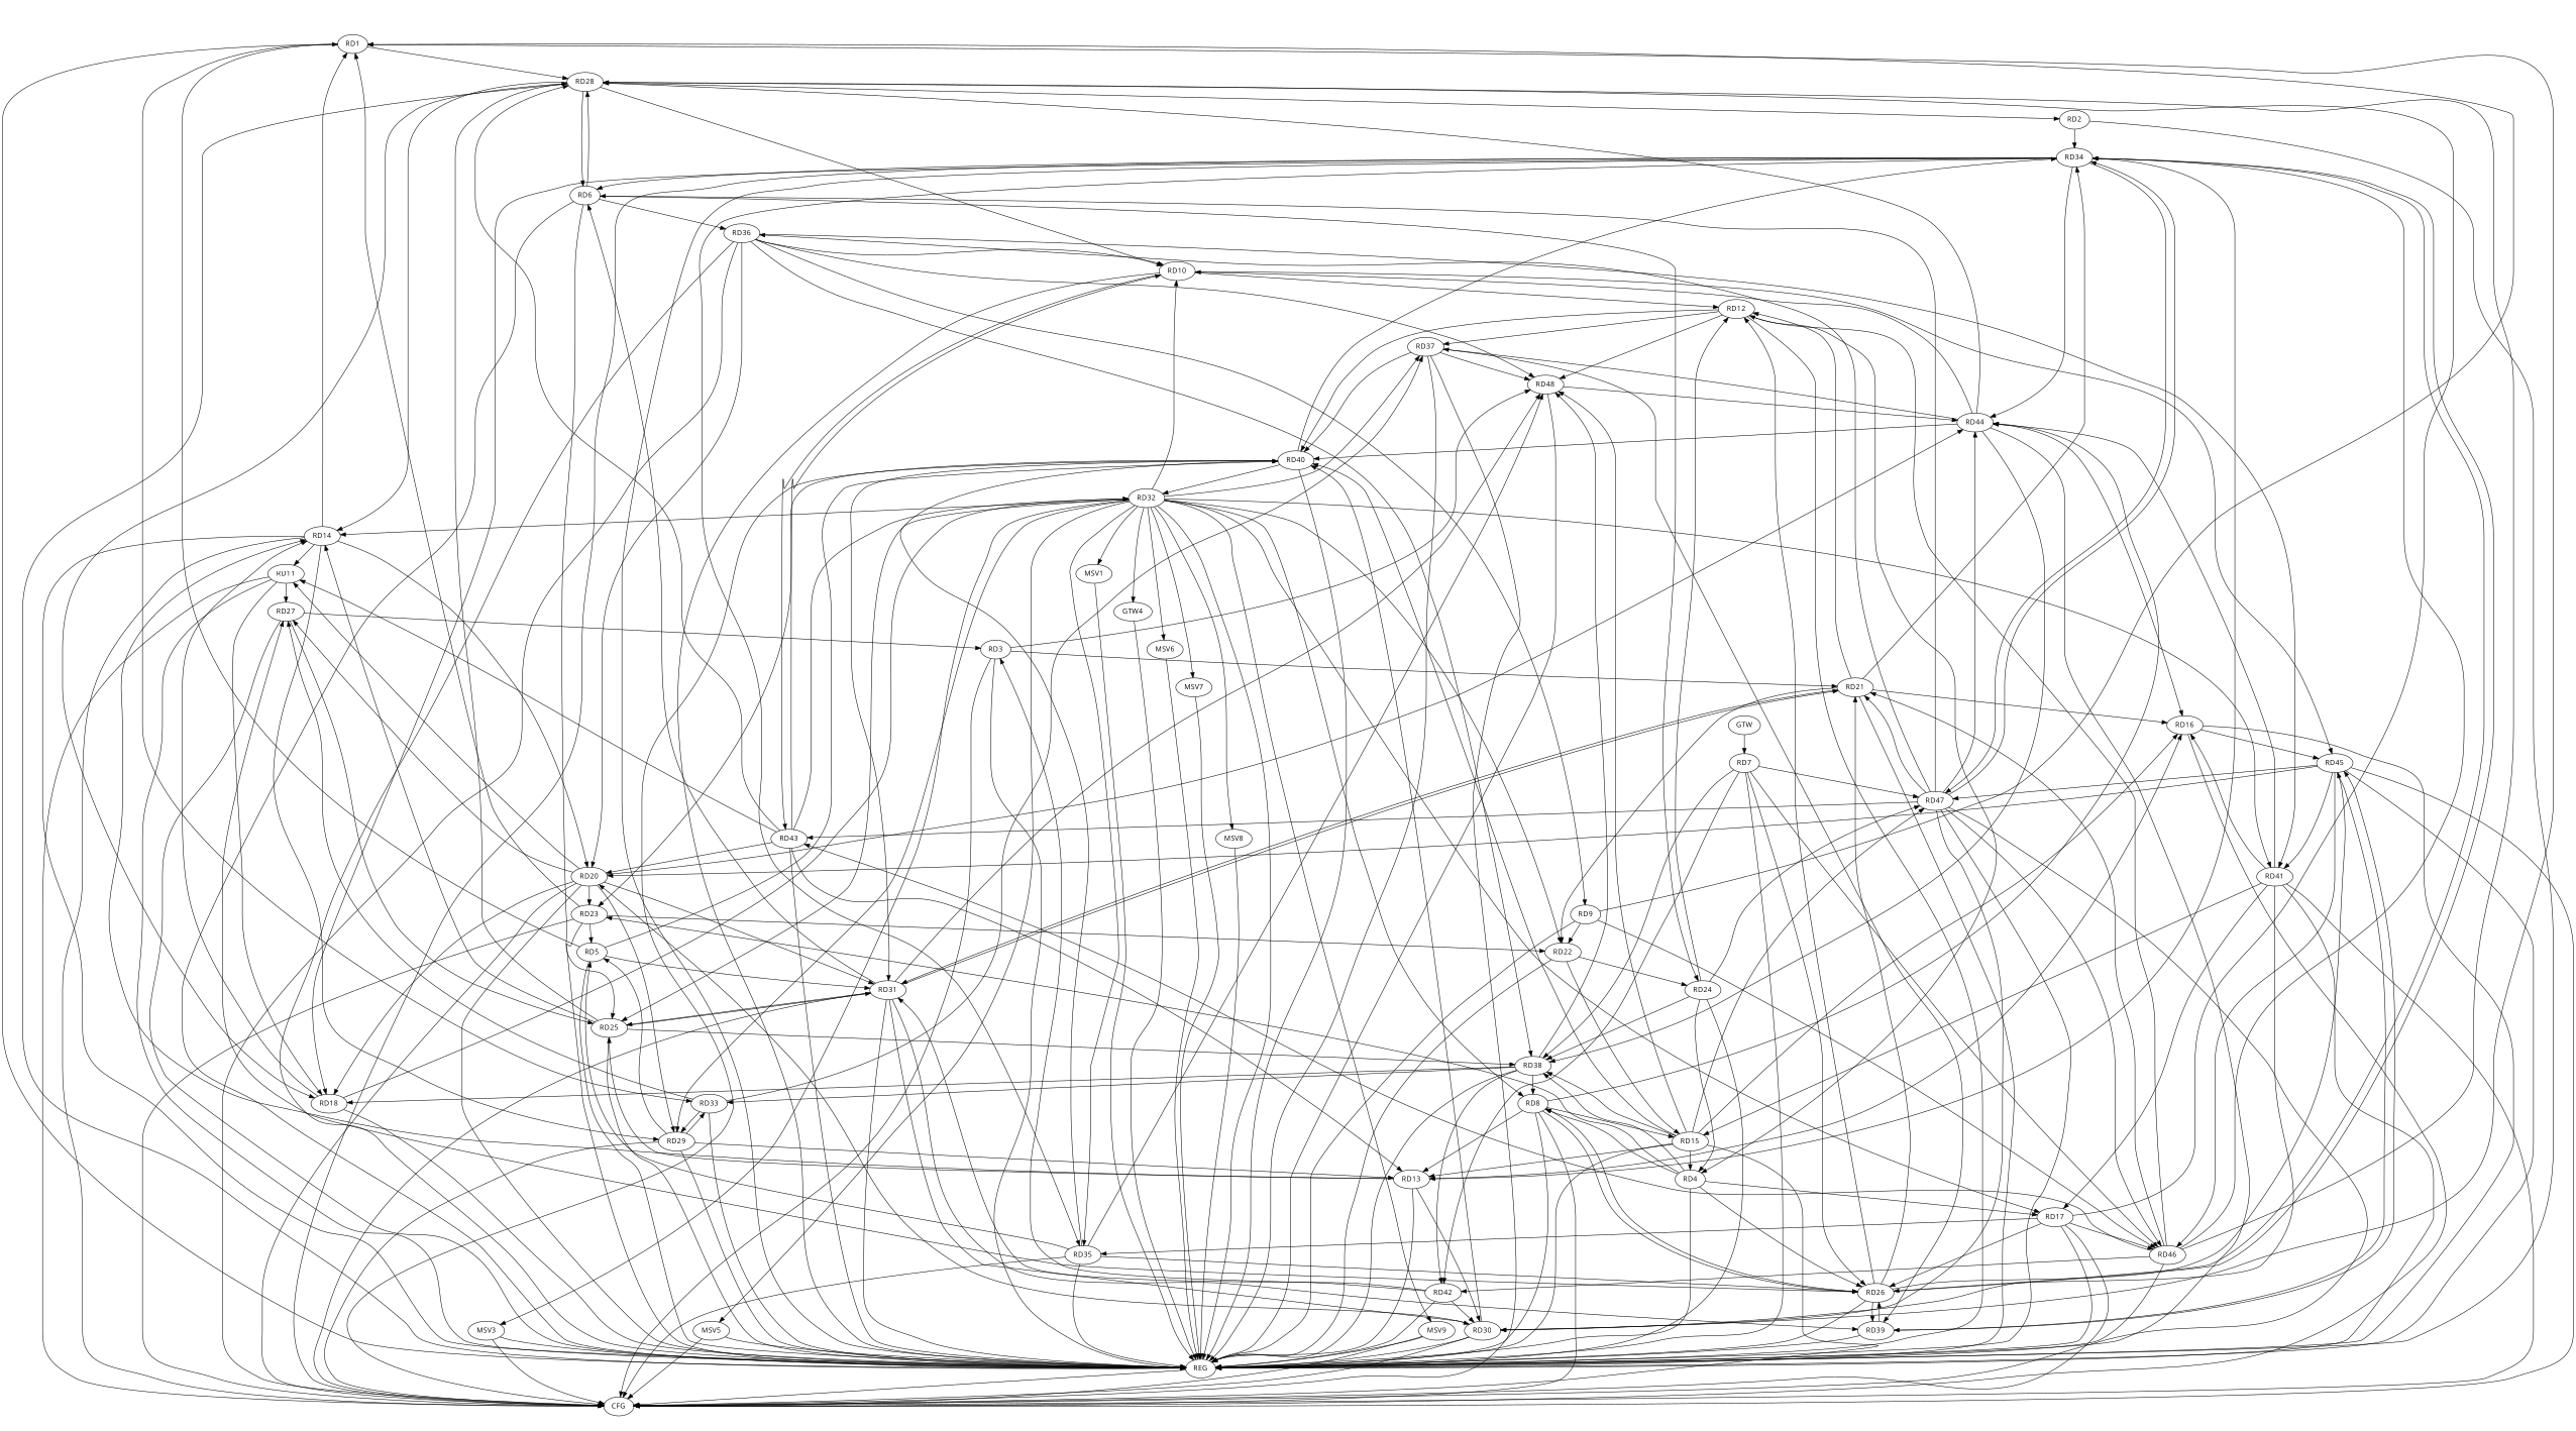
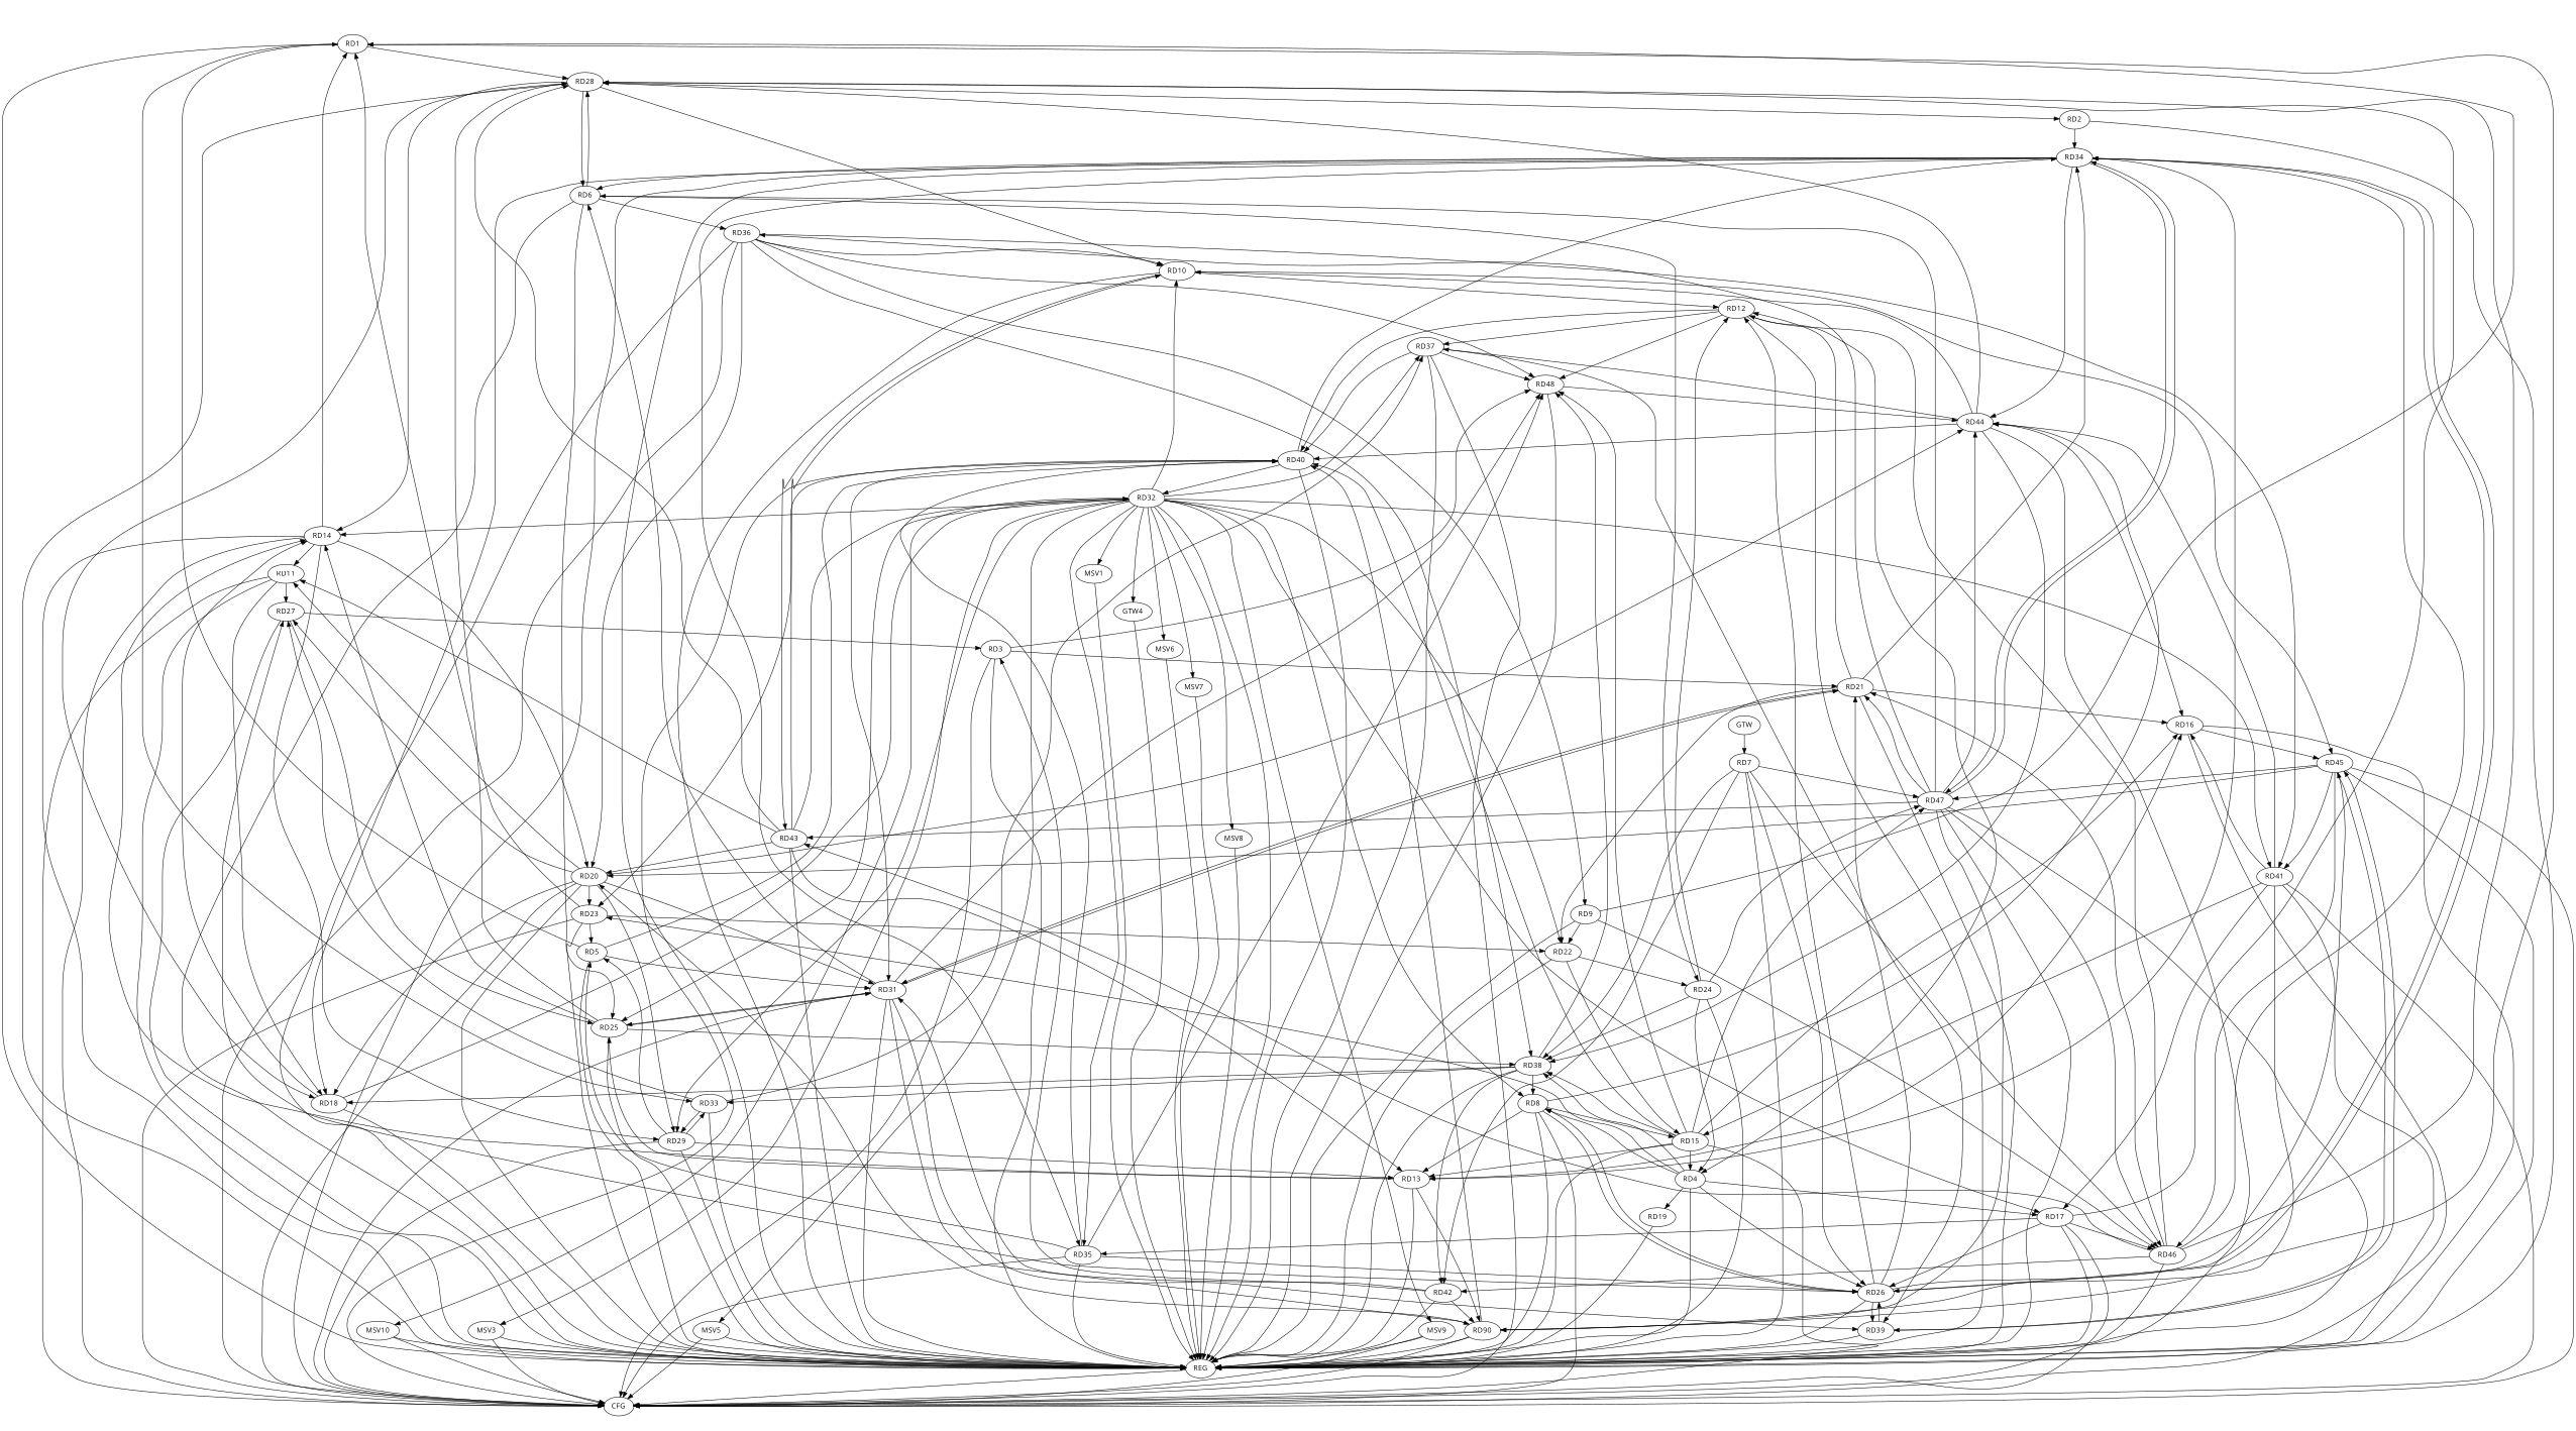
  strict digraph {
    fontname="Open Sans"
    node [fontname="Open Sans"]
    edge [fontname="Open Sans"]
    n1 [label=RD1]
    n2 [label=RD28]
    n3 [label=RD33]
    n4 [label=REG]
    n5 [label=RD2]
    n6 [label=RD6]
    n7 [label=RD10]
    n8 [label=RD18]
    n9 [label=RD14]
    n10 [label=RD27]
    n11 [label=RD37]
    n12 [label=RD29]
    n13 [label=CFG]
    n14 [label=RD34]
    n15 [label=RD26]
    n16 [label=RD47]
    n17 [label=RD13]
    n18 [label=RD44]
    n19 [label=RD35]
    n20 [label=RD3]
    n21 [label=RD21]
    n22 [label=RD48]
    n23 [label=RD31]
    n24 [label=RD22]
    n25 [label=RD12]
    n26 [label=RD16]
    n27 [label=RD4]
    n28 [label=RD8]
    n29 [label=RD17]
+   n30 [label=RD19]
    n31 [label=RD23]
    n32 [label=RD38]
    n33 [label=RD15]
    n34 [label=RD46]
    n35 [label=RD5]
    n36 [label=RD45]
    n37 [label=RD39]
    n38 [label=RD42]
    n39 [label=RD40]
    n40 [label=RD25]
-   n41 [label=RD30]
+   n41 [label=RD90]
    n42 [label=RD32]
    n43 [label=RD24]
    n44 [label=RD36]
    n45 [label=RD9]
    n46 [label=RD20]
    n47 [label=RD41]
    n48 [label=RD7]
    n49 [label=RD43]
    n50 [label=RD11]
    n51 [label=MSV1]
    n52 [label=MSV3]
    n53 [label=GTW4]
    n54 [label=MSV5]
    n55 [label=MSV6]
    n56 [label=MSV7]
    n57 [label=MSV8]
    n58 [label=MSV9]
+   n59 [label=MSV10]
    n60 [label=GTW]
    n1 -> n2
    n1 -> n3
    n1 -> n4
    n2 -> n4
    n2 -> n5
    n2 -> n6
    n2 -> n7
    n2 -> n8
    n2 -> n9
    n3 -> n4
    n3 -> n10
    n3 -> n11
    n3 -> n12
    n4 -> n13
    n5 -> n4
    n5 -> n14
    n6 -> n2
    n6 -> n4
    n6 -> n40
    n6 -> n43
    n6 -> n44
    n7 -> n4
    n7 -> n25
    n7 -> n36
    n7 -> n49
    n8 -> n4
    n8 -> n9
    n8 -> n42
    n9 -> n1
    n9 -> n4
    n9 -> n12
    n9 -> n13
    n9 -> n46
    n9 -> n50
    n10 -> n4
    n10 -> n20
    n10 -> n40
    n11 -> n4
    n11 -> n13
    n11 -> n22
    n11 -> n37
    n11 -> n39
    n12 -> n3
    n12 -> n4
    n12 -> n13
    n12 -> n17
    n12 -> n35
    n14 -> n4
    n14 -> n6
    n14 -> n8
    n14 -> n13
    n14 -> n15
    n14 -> n16
    n14 -> n17
    n14 -> n18
    n14 -> n19
    n15 -> n4
    n15 -> n10
    n15 -> n14
    n15 -> n21
    n15 -> n25
    n15 -> n28
    n15 -> n36
    n15 -> n37
    n16 -> n4
    n16 -> n6
    n16 -> n13
    n16 -> n14
    n16 -> n18
    n16 -> n21
    n16 -> n34
    n16 -> n41
    n16 -> n44
    n16 -> n49
    n17 -> n4
    n17 -> n9
    n17 -> n26
    n17 -> n40
    n17 -> n41
    n18 -> n2
    n18 -> n4
    n18 -> n7
    n18 -> n11
    n18 -> n26
    n18 -> n32
    n18 -> n39
    n19 -> n4
    n19 -> n13
    n19 -> n15
    n19 -> n22
    n19 -> n35
    n19 -> n39
    n20 -> n4
    n20 -> n13
    n20 -> n21
    n20 -> n22
    n21 -> n4
    n21 -> n14
    n21 -> n23
    n21 -> n24
    n21 -> n25
    n21 -> n26
    n22 -> n4
    n22 -> n18
    n23 -> n4
    n23 -> n6
    n23 -> n13
    n23 -> n21
    n23 -> n22
    n23 -> n37
    n23 -> n40
    n23 -> n41
    n24 -> n4
    n24 -> n33
    n24 -> n43
    n25 -> n4
    n25 -> n11
    n25 -> n22
    n25 -> n27
    n25 -> n39
    n26 -> n4
    n26 -> n13
    n26 -> n36
    n27 -> n4
    n27 -> n15
    n27 -> n28
    n27 -> n29
+   n27 -> n30
    n27 -> n31
    n27 -> n32
    n28 -> n4
    n28 -> n13
    n28 -> n15
    n28 -> n17
    n28 -> n18
    n28 -> n33
    n29 -> n2
    n29 -> n4
    n29 -> n13
    n29 -> n15
    n29 -> n19
    n29 -> n34
+   n30 -> n4
    n31 -> n1
    n31 -> n4
    n31 -> n13
    n31 -> n24
    n31 -> n35
    n32 -> n3
    n32 -> n4
    n32 -> n8
    n32 -> n22
    n32 -> n28
    n32 -> n38
    n33 -> n4
    n33 -> n13
    n33 -> n16
    n33 -> n17
    n33 -> n22
    n33 -> n26
    n33 -> n27
    n33 -> n32
    n33 -> n39
    n34 -> n2
    n34 -> n4
    n34 -> n14
    n34 -> n21
    n34 -> n25
    n34 -> n38
    n34 -> n49
    n35 -> n1
    n35 -> n4
    n35 -> n23
    n35 -> n39
    n36 -> n4
    n36 -> n13
    n36 -> n16
    n36 -> n34
    n36 -> n37
    n36 -> n46
    n36 -> n47
    n37 -> n4
    n37 -> n15
    n37 -> n36
    n38 -> n4
    n38 -> n20
    n38 -> n23
    n38 -> n41
    n39 -> n4
    n39 -> n13
    n39 -> n14
    n39 -> n23
    n39 -> n31
    n39 -> n42
    n40 -> n2
    n40 -> n4
    n40 -> n9
    n40 -> n23
    n40 -> n32
    n41 -> n1
    n41 -> n4
    n41 -> n13
    n41 -> n39
    n41 -> n46
    n42 -> n4
    n42 -> n7
    n42 -> n9
    n42 -> n11
    n42 -> n12
    n42 -> n19
    n42 -> n24
    n42 -> n28
    n42 -> n29
    n42 -> n40
    n42 -> n47
    n42 -> n51
    n42 -> n52
    n42 -> n53
    n42 -> n54
    n42 -> n55
    n42 -> n56
    n42 -> n57
    n42 -> n58
+   n42 -> n59
    n43 -> n4
    n43 -> n16
    n43 -> n25
    n43 -> n27
    n43 -> n32
    n44 -> n4
    n44 -> n7
    n44 -> n13
    n44 -> n22
    n44 -> n32
    n44 -> n45
    n44 -> n46
    n44 -> n47
    n45 -> n1
    n45 -> n4
    n45 -> n24
    n45 -> n34
    n46 -> n4
    n46 -> n8
    n46 -> n10
    n46 -> n12
    n46 -> n13
    n46 -> n18
    n46 -> n23
    n46 -> n31
    n46 -> n50
    n47 -> n4
    n47 -> n13
    n47 -> n18
    n47 -> n26
    n47 -> n29
    n47 -> n33
    n47 -> n41
    n48 -> n4
    n48 -> n15
    n48 -> n16
    n48 -> n32
    n48 -> n34
    n48 -> n38
    n49 -> n2
    n49 -> n4
    n49 -> n7
    n49 -> n17
    n49 -> n42
    n49 -> n46
    n49 -> n50
    n50 -> n4
    n50 -> n8
    n50 -> n10
    n50 -> n13
    n51 -> n4
    n52 -> n4
    n52 -> n13
    n53 -> n4
    n54 -> n4
    n54 -> n13
    n55 -> n4
    n56 -> n4
    n57 -> n4
    n58 -> n4
    n58 -> n13
+   n59 -> n4
+   n59 -> n13
    n60 -> n48
  }
